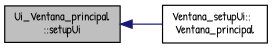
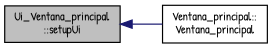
  digraph {
    rankdir=LR
    fontname="Patrick Hand"
    node [color=black fontname="Patrick Hand" fontsize=10 shape=record style=filled]
    n1 [fillcolor=grey75 fontcolor=black height=0.2 label="Ui_Ventana_principal\l::setupUi" width=0.4]
-   n2 [fillcolor=white height=0.2 label="Ventana_setupUi::\lVentana_principal" width=0.4]
+   n2 [fillcolor=white height=0.2 label="Ventana_principal::\lVentana_principal" width=0.4]
    n1 -> n2 [color=midnightblue dir=back fontname="Patrick Hand" fontsize=10 labelfontname=Helvetica labelfontsize=10 style=solid]
  }
